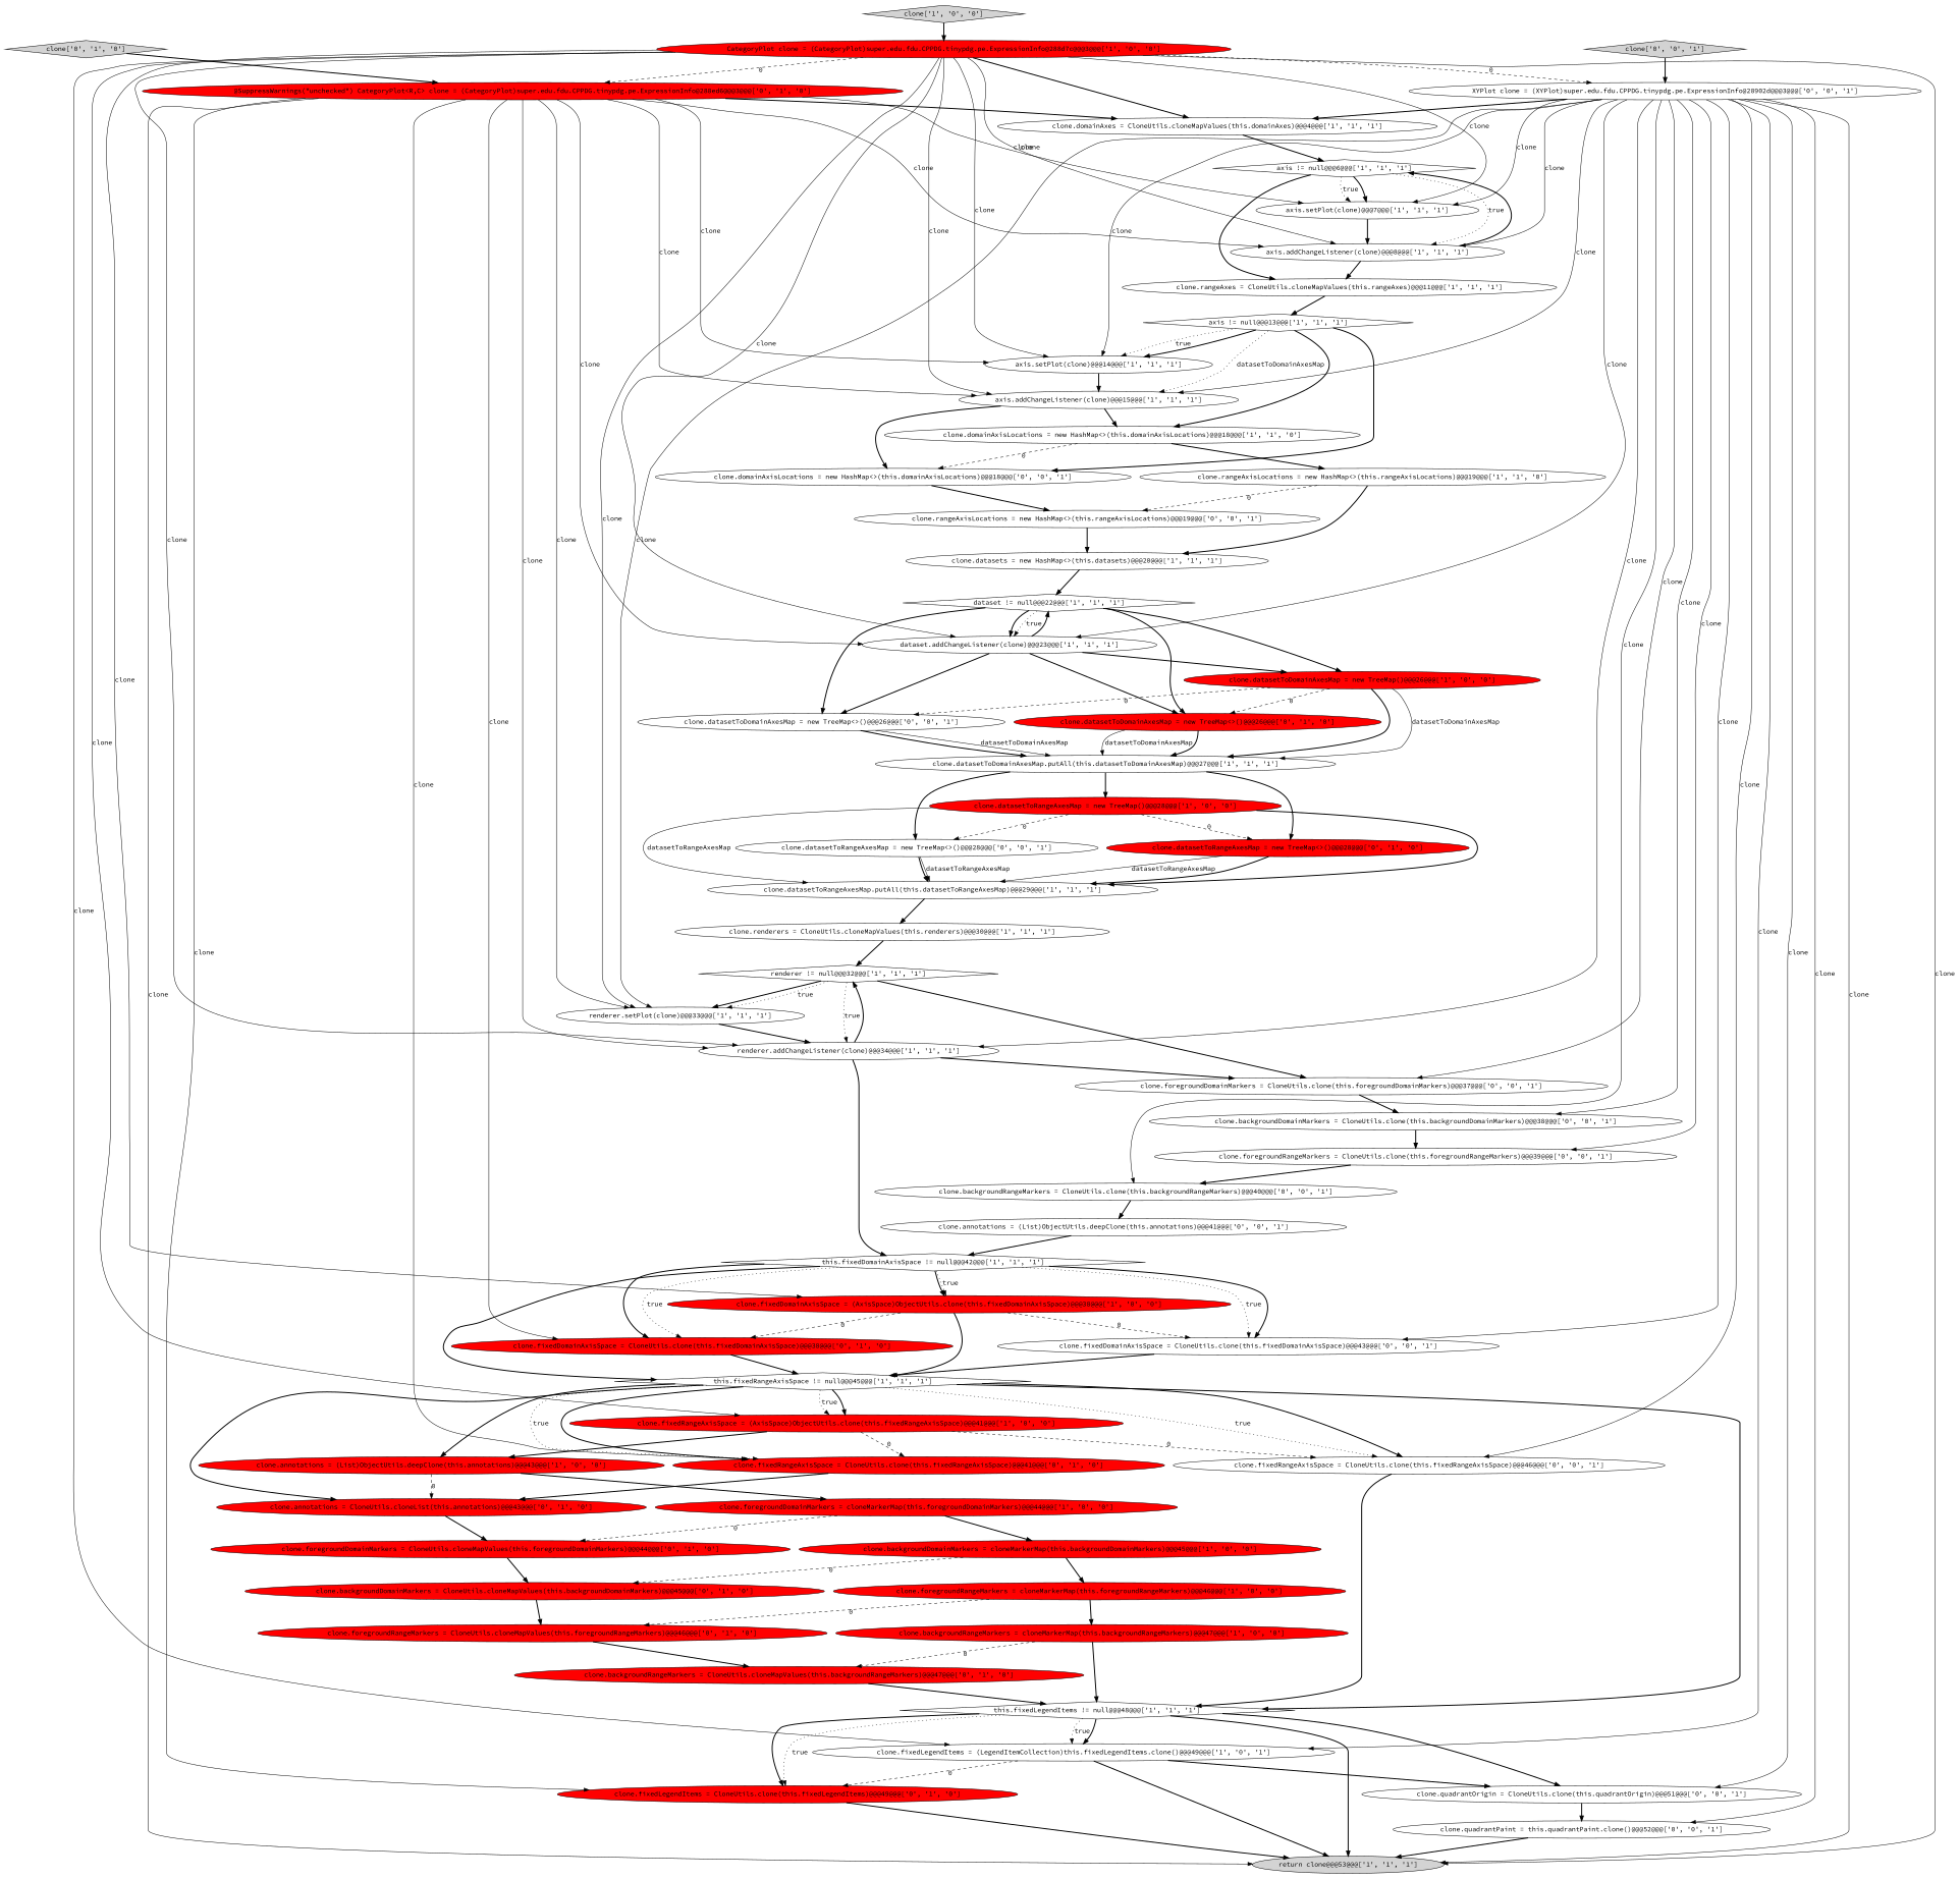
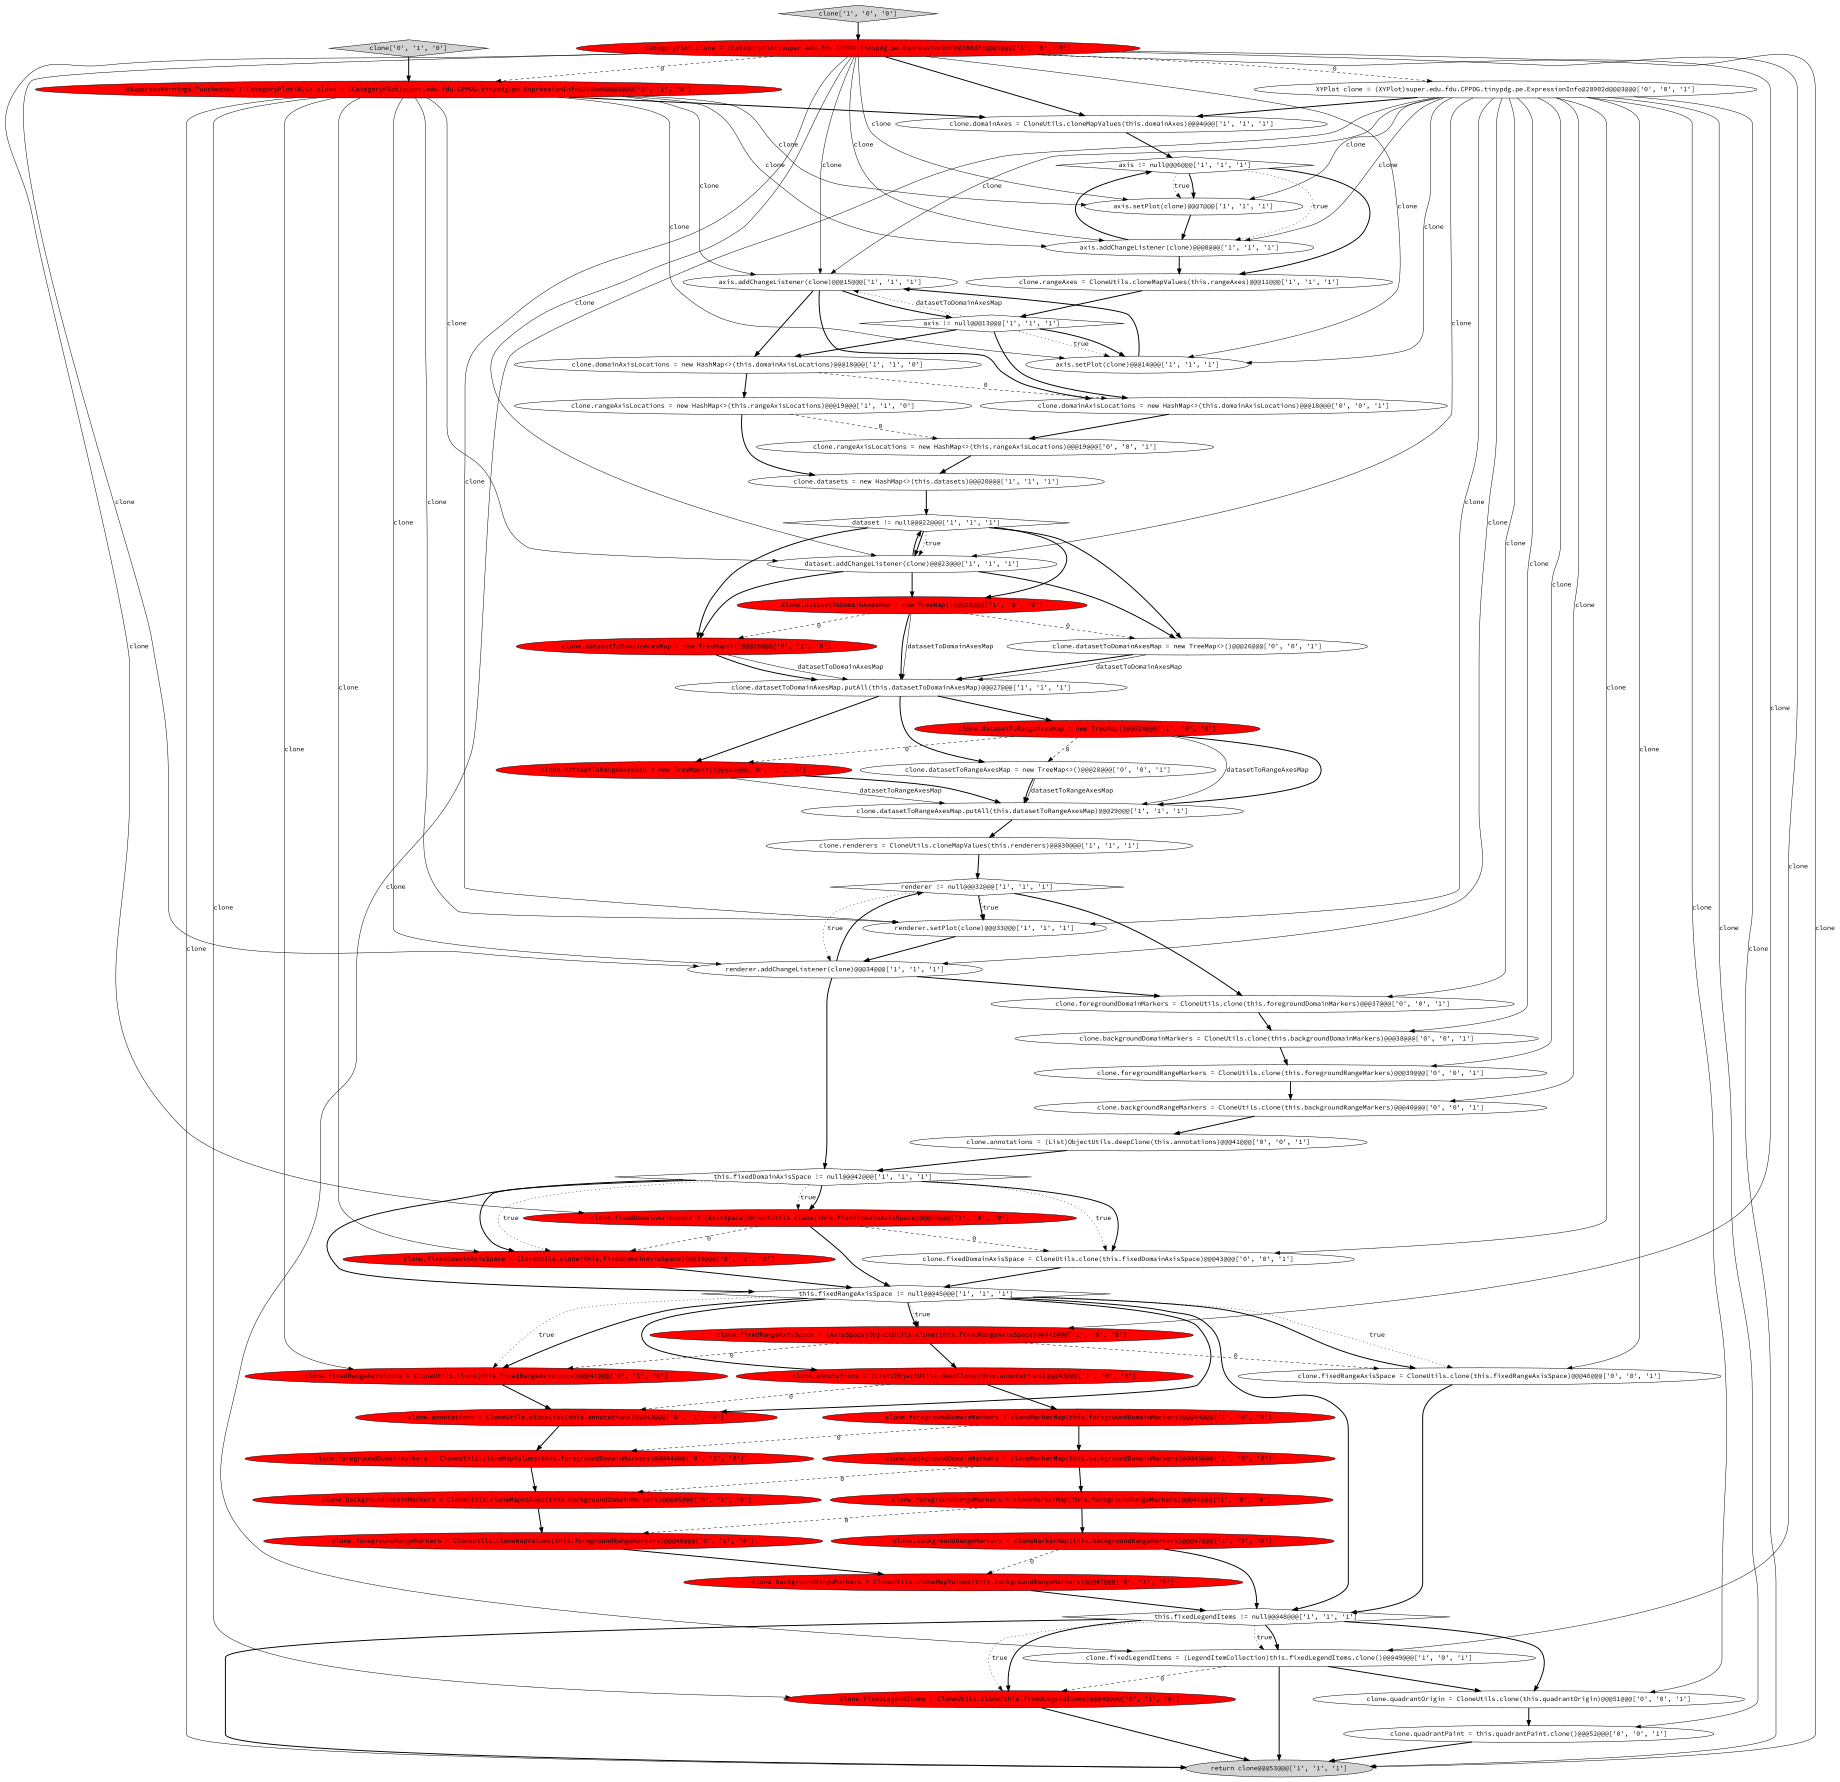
  digraph {
    fontname="Source Code Pro"
    node [fillcolor=white fontname="Source Code Pro" shape=ellipse style=filled]
    edge [fontname="Source Code Pro" style=bold]
    n1 [label="clone.domainAxisLocations = new HashMap<>(this.domainAxisLocations)@@@18@@@['0', '0', '1']"]
    n2 [label="clone.rangeAxisLocations = new HashMap<>(this.rangeAxisLocations)@@@19@@@['0', '0', '1']"]
    n3 [label="clone.datasets = new HashMap<>(this.datasets)@@@20@@@['1', '1', '1']"]
    n4 [fillcolor=red label="clone.datasetToDomainAxesMap = new TreeMap()@@@26@@@['1', '0', '0']"]
    n5 [fillcolor=red label="clone.datasetToDomainAxesMap = new TreeMap<>()@@@26@@@['0', '1', '0']"]
    n6 [label="clone.datasetToDomainAxesMap = new TreeMap<>()@@@26@@@['0', '0', '1']"]
    n7 [label="clone.datasetToDomainAxesMap.putAll(this.datasetToDomainAxesMap)@@@27@@@['1', '1', '1']"]
    n8 [label="clone.datasetToRangeAxesMap = new TreeMap<>()@@@28@@@['0', '0', '1']"]
    n9 [fillcolor=red label="clone.datasetToRangeAxesMap = new TreeMap<>()@@@28@@@['0', '1', '0']"]
    n10 [fillcolor=red label="clone.datasetToRangeAxesMap = new TreeMap()@@@28@@@['1', '0', '0']"]
    n11 [fillcolor=red label="clone.backgroundRangeMarkers = CloneUtils.cloneMapValues(this.backgroundRangeMarkers)@@@47@@@['0', '1', '0']"]
    n12 [label="this.fixedLegendItems != null@@@48@@@['1', '1', '1']" shape=diamond]
    n13 [fillcolor=lightgray label="return clone@@@53@@@['1', '1', '1']"]
    n14 [label="clone.fixedLegendItems = (LegendItemCollection)this.fixedLegendItems.clone()@@@49@@@['1', '0', '1']"]
    n15 [label="clone.quadrantOrigin = CloneUtils.clone(this.quadrantOrigin)@@@51@@@['0', '0', '1']"]
    n16 [fillcolor=red label="clone.fixedLegendItems = CloneUtils.clone(this.fixedLegendItems)@@@49@@@['0', '1', '0']"]
    n17 [label="clone.quadrantPaint = this.quadrantPaint.clone()@@@52@@@['0', '0', '1']"]
    n18 [label="dataset != null@@@22@@@['1', '1', '1']" shape=diamond]
    n19 [label="dataset.addChangeListener(clone)@@@23@@@['1', '1', '1']"]
    n20 [fillcolor=red label="clone.backgroundDomainMarkers = CloneUtils.cloneMapValues(this.backgroundDomainMarkers)@@@45@@@['0', '1', '0']"]
    n21 [fillcolor=red label="clone.foregroundRangeMarkers = CloneUtils.cloneMapValues(this.foregroundRangeMarkers)@@@46@@@['0', '1', '0']"]
    n22 [label="this.fixedDomainAxisSpace != null@@@42@@@['1', '1', '1']" shape=diamond]
    n23 [label="clone.fixedDomainAxisSpace = CloneUtils.clone(this.fixedDomainAxisSpace)@@@43@@@['0', '0', '1']"]
    n24 [label="this.fixedRangeAxisSpace != null@@@45@@@['1', '1', '1']" shape=diamond]
    n25 [fillcolor=red label="clone.fixedDomainAxisSpace = (AxisSpace)ObjectUtils.clone(this.fixedDomainAxisSpace)@@@38@@@['1', '0', '0']"]
    n26 [fillcolor=red label="clone.fixedDomainAxisSpace = CloneUtils.clone(this.fixedDomainAxisSpace)@@@38@@@['0', '1', '0']"]
    n27 [fillcolor=red label="clone.annotations = (List)ObjectUtils.deepClone(this.annotations)@@@43@@@['1', '0', '0']"]
    n28 [fillcolor=red label="clone.annotations = CloneUtils.cloneList(this.annotations)@@@43@@@['0', '1', '0']"]
    n29 [label="clone.fixedRangeAxisSpace = CloneUtils.clone(this.fixedRangeAxisSpace)@@@46@@@['0', '0', '1']"]
    n30 [fillcolor=red label="clone.fixedRangeAxisSpace = (AxisSpace)ObjectUtils.clone(this.fixedRangeAxisSpace)@@@41@@@['1', '0', '0']"]
    n31 [fillcolor=red label="clone.fixedRangeAxisSpace = CloneUtils.clone(this.fixedRangeAxisSpace)@@@41@@@['0', '1', '0']"]
    n32 [fillcolor=red label="clone.foregroundDomainMarkers = cloneMarkerMap(this.foregroundDomainMarkers)@@@44@@@['1', '0', '0']"]
    n33 [fillcolor=red label="clone.foregroundDomainMarkers = CloneUtils.cloneMapValues(this.foregroundDomainMarkers)@@@44@@@['0', '1', '0']"]
    n34 [fillcolor=red label="clone.backgroundDomainMarkers = cloneMarkerMap(this.backgroundDomainMarkers)@@@45@@@['1', '0', '0']"]
    n35 [label="renderer.addChangeListener(clone)@@@34@@@['1', '1', '1']"]
    n36 [label="renderer != null@@@32@@@['1', '1', '1']" shape=diamond]
    n37 [label="clone.foregroundDomainMarkers = CloneUtils.clone(this.foregroundDomainMarkers)@@@37@@@['0', '0', '1']"]
    n38 [label="renderer.setPlot(clone)@@@33@@@['1', '1', '1']"]
    n39 [label="clone.backgroundDomainMarkers = CloneUtils.clone(this.backgroundDomainMarkers)@@@38@@@['0', '0', '1']"]
    n40 [label="axis != null@@@13@@@['1', '1', '1']" shape=diamond]
    n41 [label="axis.addChangeListener(clone)@@@15@@@['1', '1', '1']"]
    n42 [label="axis.setPlot(clone)@@@14@@@['1', '1', '1']"]
    n43 [label="clone.domainAxisLocations = new HashMap<>(this.domainAxisLocations)@@@18@@@['1', '1', '0']"]
    n44 [label="clone.rangeAxisLocations = new HashMap<>(this.rangeAxisLocations)@@@19@@@['1', '1', '0']"]
    n45 [label="clone.domainAxes = CloneUtils.cloneMapValues(this.domainAxes)@@@4@@@['1', '1', '1']"]
    n46 [label="axis != null@@@6@@@['1', '1', '1']" shape=diamond]
    n47 [label="clone.rangeAxes = CloneUtils.cloneMapValues(this.rangeAxes)@@@11@@@['1', '1', '1']"]
    n48 [label="axis.addChangeListener(clone)@@@8@@@['1', '1', '1']"]
    n49 [label="axis.setPlot(clone)@@@7@@@['1', '1', '1']"]
    n50 [fillcolor=red label="clone.foregroundRangeMarkers = cloneMarkerMap(this.foregroundRangeMarkers)@@@46@@@['1', '0', '0']"]
    n51 [fillcolor=red label="clone.backgroundRangeMarkers = cloneMarkerMap(this.backgroundRangeMarkers)@@@47@@@['1', '0', '0']"]
    n52 [fillcolor=lightgray label="clone['1', '0', '0']" shape=diamond]
    n53 [fillcolor=red label="CategoryPlot clone = (CategoryPlot)super.edu.fdu.CPPDG.tinypdg.pe.ExpressionInfo@288d7c@@@3@@@['1', '0', '0']"]
    n54 [fillcolor=red label="@SuppressWarnings(\"unchecked\") CategoryPlot<R,C> clone = (CategoryPlot)super.edu.fdu.CPPDG.tinypdg.pe.ExpressionInfo@288ed6@@@3@@@['0', '1', '0']"]
    n55 [label="XYPlot clone = (XYPlot)super.edu.fdu.CPPDG.tinypdg.pe.ExpressionInfo@28902d@@@3@@@['0', '0', '1']"]
    n56 [label="clone.foregroundRangeMarkers = CloneUtils.clone(this.foregroundRangeMarkers)@@@39@@@['0', '0', '1']"]
    n57 [label="clone.backgroundRangeMarkers = CloneUtils.clone(this.backgroundRangeMarkers)@@@40@@@['0', '0', '1']"]
    n58 [label="clone.datasetToRangeAxesMap.putAll(this.datasetToRangeAxesMap)@@@29@@@['1', '1', '1']"]
    n59 [label="clone.renderers = CloneUtils.cloneMapValues(this.renderers)@@@30@@@['1', '1', '1']"]
    n60 [fillcolor=lightgray label="clone['0', '1', '0']" shape=diamond]
    n61 [label="clone.annotations = (List)ObjectUtils.deepClone(this.annotations)@@@41@@@['0', '0', '1']"]
-   n62 [fillcolor=lightgray label="clone['0', '0', '1']" shape=diamond]
    n1 -> n2
    n2 -> n3
    n3 -> n18
    n4 -> n5 [label=0 style=dashed]
    n4 -> n6 [label=0 style=dashed]
    n4 -> n7 [label=datasetToDomainAxesMap style=solid]
    n4 -> n7
    n5 -> n7 [label=datasetToDomainAxesMap style=solid]
    n5 -> n7
    n6 -> n7
    n6 -> n7 [label=datasetToDomainAxesMap style=solid]
    n7 -> n8
    n7 -> n9
    n7 -> n10
    n8 -> n58 [label=datasetToRangeAxesMap style=solid]
    n8 -> n58
    n9 -> n58 [label=datasetToRangeAxesMap style=solid]
    n9 -> n58
    n10 -> n8 [label=0 style=dashed]
    n10 -> n9 [label=0 style=dashed]
    n10 -> n58
    n10 -> n58 [label=datasetToRangeAxesMap style=solid]
    n11 -> n12
    n12 -> n13
    n12 -> n14 [label=true style=dotted]
    n12 -> n14
    n12 -> n15
    n12 -> n16
    n12 -> n16 [label=true style=dotted]
    n14 -> n13
    n14 -> n15
    n14 -> n16 [label=0 style=dashed]
    n15 -> n17
    n16 -> n13
    n17 -> n13
    n18 -> n4
    n18 -> n5
    n18 -> n6
    n18 -> n19
    n18 -> n19 [label=true style=dotted]
    n19 -> n4
    n19 -> n5
    n19 -> n6
    n19 -> n18
    n20 -> n21
    n21 -> n11
    n22 -> n23 [label=true style=dotted]
    n22 -> n23
    n22 -> n24
    n22 -> n25 [label=true style=dotted]
    n22 -> n25
    n22 -> n26
    n22 -> n26 [label=true style=dotted]
    n23 -> n24
    n24 -> n12
    n24 -> n27
    n24 -> n28
    n24 -> n29
    n24 -> n29 [label=true style=dotted]
    n24 -> n30
    n24 -> n30 [label=true style=dotted]
    n24 -> n31 [label=true style=dotted]
    n24 -> n31
    n25 -> n23 [label=0 style=dashed]
    n25 -> n24
    n25 -> n26 [label=0 style=dashed]
    n26 -> n24
    n27 -> n28 [label=0 style=dashed]
    n27 -> n32
    n28 -> n33
    n29 -> n12
    n30 -> n27
    n30 -> n29 [label=0 style=dashed]
    n30 -> n31 [label=0 style=dashed]
    n31 -> n28
    n32 -> n33 [label=0 style=dashed]
    n32 -> n34
    n33 -> n20
    n34 -> n20 [label=0 style=dashed]
    n34 -> n50
    n35 -> n22
    n35 -> n36
    n35 -> n37
    n36 -> n35 [label=true style=dotted]
    n36 -> n37
    n36 -> n38
    n36 -> n38 [label=true style=dotted]
    n37 -> n39
    n38 -> n35
    n39 -> n56
    n40 -> n1
    n40 -> n41 [label=datasetToDomainAxesMap style=dotted]
    n40 -> n42 [label=true style=dotted]
    n40 -> n42
    n40 -> n43
    n41 -> n1
+   n41 -> n40
    n41 -> n43
    n42 -> n41
    n43 -> n1 [label=0 style=dashed]
    n43 -> n44
    n44 -> n2 [label=0 style=dashed]
    n44 -> n3
    n45 -> n46
    n46 -> n47
    n46 -> n48 [label=true style=dotted]
    n46 -> n49
    n46 -> n49 [label=true style=dotted]
    n47 -> n40
    n48 -> n46
    n48 -> n47
    n49 -> n48
    n50 -> n21 [label=0 style=dashed]
    n50 -> n51
    n51 -> n11 [label=0 style=dashed]
    n51 -> n12
    n52 -> n53
    n53 -> n13 [label=clone style=solid]
    n53 -> n14 [label=clone style=solid]
    n53 -> n19 [label=clone style=solid]
    n53 -> n25 [label=clone style=solid]
    n53 -> n30 [label=clone style=solid]
    n53 -> n35 [label=clone style=solid]
    n53 -> n38 [label=clone style=solid]
    n53 -> n41 [label=clone style=solid]
    n53 -> n42 [label=clone style=solid]
    n53 -> n45
    n53 -> n48 [label=clone style=solid]
    n53 -> n49 [label=clone style=solid]
    n53 -> n54 [label=0 style=dashed]
    n53 -> n55 [label=0 style=dashed]
    n54 -> n13 [label=clone style=solid]
    n54 -> n16 [label=clone style=solid]
    n54 -> n19 [label=clone style=solid]
    n54 -> n26 [label=clone style=solid]
    n54 -> n31 [label=clone style=solid]
    n54 -> n35 [label=clone style=solid]
    n54 -> n38 [label=clone style=solid]
    n54 -> n41 [label=clone style=solid]
    n54 -> n42 [label=clone style=solid]
    n54 -> n45
    n54 -> n48 [label=clone style=solid]
    n54 -> n49 [label=clone style=solid]
    n55 -> n13 [label=clone style=solid]
    n55 -> n14 [label=clone style=solid]
    n55 -> n15 [label=clone style=solid]
    n55 -> n17 [label=clone style=solid]
    n55 -> n19 [label=clone style=solid]
    n55 -> n23 [label=clone style=solid]
    n55 -> n29 [label=clone style=solid]
    n55 -> n35 [label=clone style=solid]
    n55 -> n37 [label=clone style=solid]
    n55 -> n38 [label=clone style=solid]
    n55 -> n39 [label=clone style=solid]
    n55 -> n41 [label=clone style=solid]
    n55 -> n42 [label=clone style=solid]
    n55 -> n45
    n55 -> n48 [label=clone style=solid]
    n55 -> n49 [label=clone style=solid]
    n55 -> n56 [label=clone style=solid]
    n55 -> n57 [label=clone style=solid]
    n56 -> n57
    n57 -> n61
    n58 -> n59
    n59 -> n36
    n60 -> n54
    n61 -> n22
-   n62 -> n55
  }
